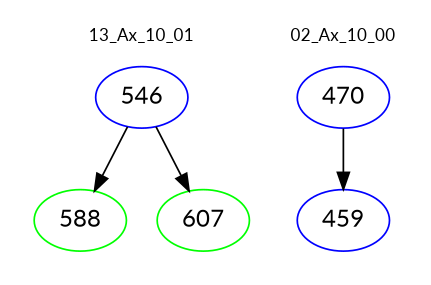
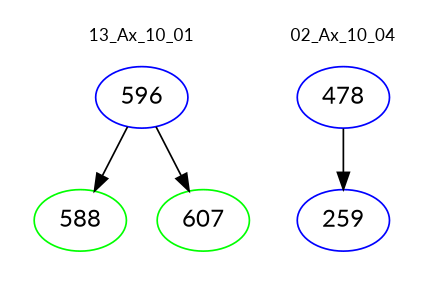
  digraph {
    fontname=Lato
    node [color=blue fontname=Lato]
    edge [color=black fontname=Lato]
-   n1 [label=546]
+   n1 [label=596]
    n2 [color=green label=588]
    n3 [color=green label=607]
-   n4 [label=470]
-   n5 [label=459]
+   n4 [label=478]
+   n5 [label=259]
    subgraph cluster_1 {
      color=white
      fontsize=10
      label="13_Ax_10_01"
      n1
      n2
      n3
    }
    subgraph cluster_2 {
      color=white
      fontsize=10
-     label="02_Ax_10_00"
+     label="02_Ax_10_04"
      n4
      n5
    }
    n1 -> n2
    n1 -> n3
    n4 -> n5
  }
